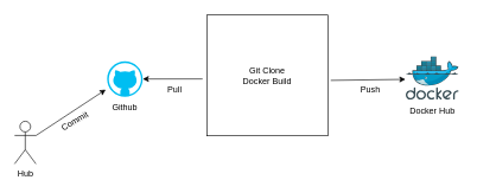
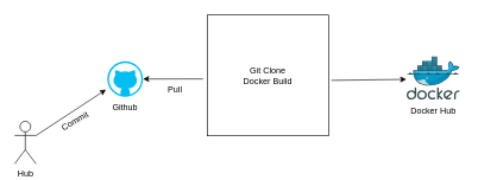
  <mxCell id="0" />
  <mxCell id="1" parent="0" />
  <mxCell id="2" value="Hub" style="shape=umlActor;verticalLabelPosition=bottom;verticalAlign=top;html=1;outlineConnect=0;" parent="1" vertex="1"><mxGeometry x="20" y="170" width="30" height="60" as="geometry" /></mxCell>
  <mxCell id="3" value="" style="verticalLabelPosition=bottom;html=1;verticalAlign=top;align=center;strokeColor=none;fillColor=#00BEF2;shape=mxgraph.azure.github_code;pointerEvents=1;" parent="1" vertex="1"><mxGeometry x="150" y="85.5" width="50" height="50" as="geometry" /></mxCell>
  <mxCell id="4" value="Github" style="text;html=1;strokeColor=none;fillColor=none;align=center;verticalAlign=middle;whiteSpace=wrap;rounded=0;" parent="1" vertex="1"><mxGeometry x="145" y="135" width="60" height="30" as="geometry" /></mxCell>
  <mxCell id="5" value="" style="whiteSpace=wrap;html=1;aspect=fixed;" parent="1" vertex="1"><mxGeometry x="290" y="20.5" width="170" height="170" as="geometry" /></mxCell>
  <mxCell id="6" value="" style="endArrow=classic;html=1;rounded=0;exitX=-0.035;exitY=0.529;exitDx=0;exitDy=0;exitPerimeter=0;entryX=1;entryY=0.5;entryDx=0;entryDy=0;entryPerimeter=0;" parent="1" source="5" target="3" edge="1"><mxGeometry width="50" height="50" relative="1" as="geometry"><mxPoint x="270" y="210" as="sourcePoint" /><mxPoint x="200" y="120" as="targetPoint" /></mxGeometry></mxCell>
  <mxCell id="7" value="" style="endArrow=classic;html=1;rounded=0;entryX=-0.04;entryY=0.8;entryDx=0;entryDy=0;entryPerimeter=0;" parent="1" source="2" target="3" edge="1"><mxGeometry width="50" height="50" relative="1" as="geometry"><mxPoint x="170" y="390" as="sourcePoint" /><mxPoint x="100" y="310" as="targetPoint" /></mxGeometry></mxCell>
  <mxCell id="8" value="&lt;div&gt;Commit&lt;/div&gt;" style="text;html=1;strokeColor=none;fillColor=none;align=center;verticalAlign=middle;whiteSpace=wrap;rounded=0;rotation=-30;" parent="1" vertex="1"><mxGeometry x="80" y="160" width="50" height="20" as="geometry" /></mxCell>
  <mxCell id="9" value="Pull" style="text;html=1;strokeColor=none;fillColor=none;align=center;verticalAlign=middle;whiteSpace=wrap;rounded=0;rotation=0;" parent="1" vertex="1"><mxGeometry x="230" y="115" width="30" height="20" as="geometry" /></mxCell>
  <mxCell id="10" value="&lt;div&gt;Git Clone&lt;br&gt;&lt;/div&gt;&lt;div&gt;Docker Build&lt;/div&gt;" style="text;html=1;strokeColor=none;fillColor=none;align=center;verticalAlign=middle;whiteSpace=wrap;rounded=0;" parent="1" vertex="1"><mxGeometry x="335" y="75.5" width="80" height="60" as="geometry" /></mxCell>
  <mxCell id="11" value="" style="endArrow=classic;html=1;rounded=0;exitX=1.024;exitY=0.541;exitDx=0;exitDy=0;exitPerimeter=0;entryX=-0.013;entryY=0.525;entryDx=0;entryDy=0;entryPerimeter=0;" parent="1" source="5" target="12" edge="1"><mxGeometry width="50" height="50" relative="1" as="geometry"><mxPoint x="470" y="210" as="sourcePoint" /><mxPoint x="520" y="160" as="targetPoint" /></mxGeometry></mxCell>
  <mxCell id="12" value="" style="image;sketch=0;aspect=fixed;html=1;points=[];align=center;fontSize=12;image=img/lib/mscae/Docker.svg;" parent="1" vertex="1"><mxGeometry x="570" y="79" width="74.39" height="61" as="geometry" /></mxCell>
- <mxCell id="13" value="&lt;div&gt;Push&lt;/div&gt;" style="text;html=1;strokeColor=none;fillColor=none;align=center;verticalAlign=middle;whiteSpace=wrap;rounded=0;" parent="1" vertex="1"><mxGeometry x="490" y="110" width="60" height="30" as="geometry" /></mxCell>
  <mxCell id="14" value="Docker Hub" style="text;html=1;strokeColor=none;fillColor=none;align=center;verticalAlign=middle;whiteSpace=wrap;rounded=0;" parent="1" vertex="1"><mxGeometry x="567.19" y="140" width="80" height="30" as="geometry" /></mxCell>
